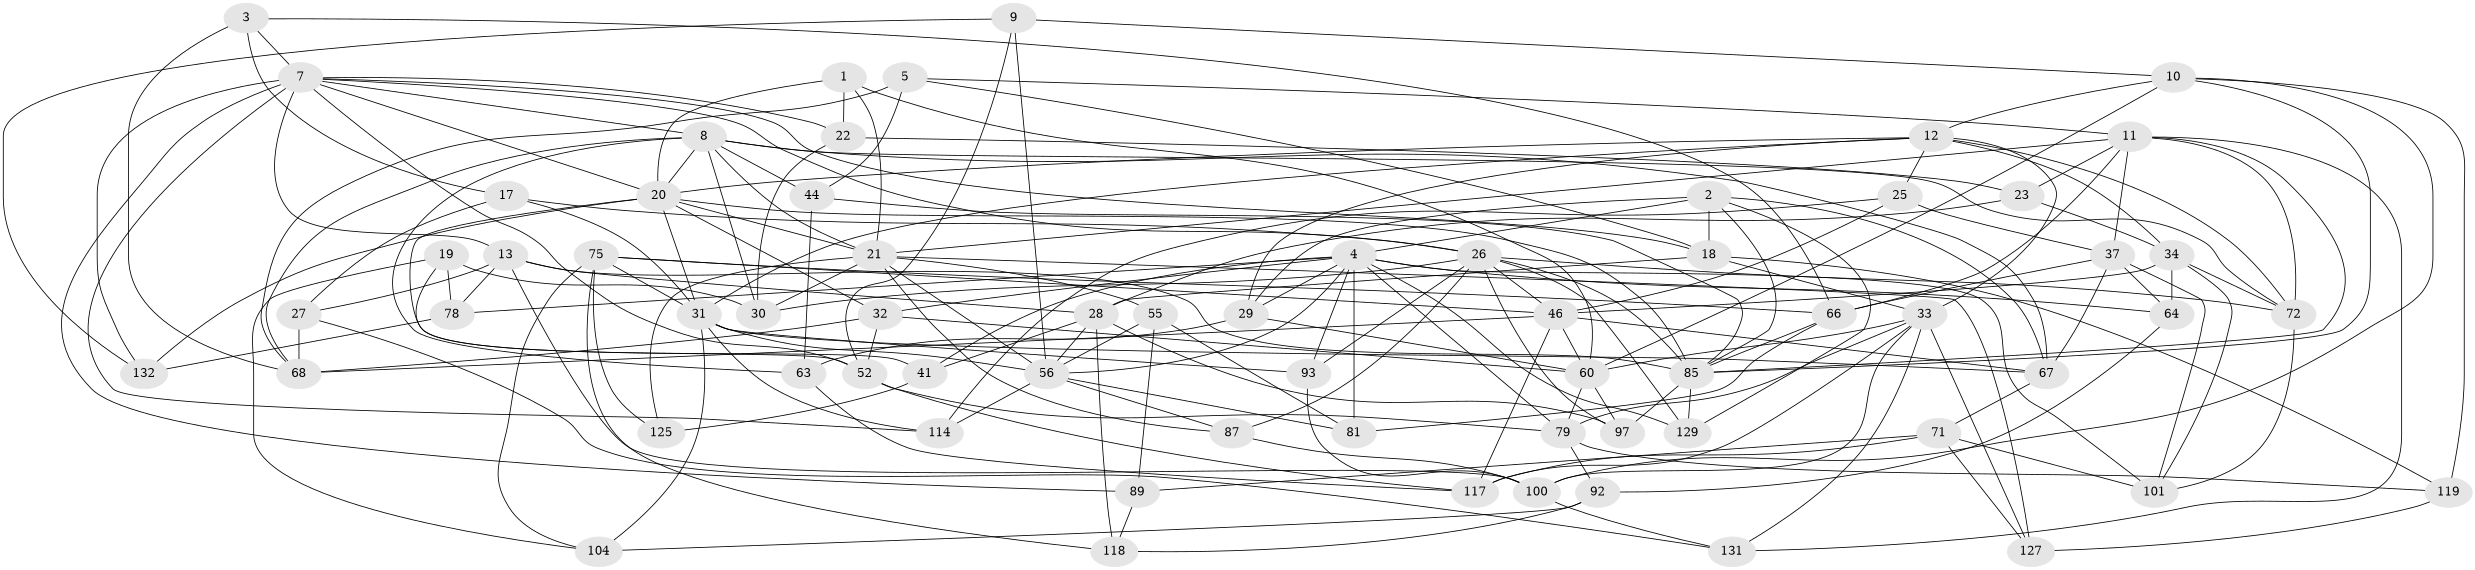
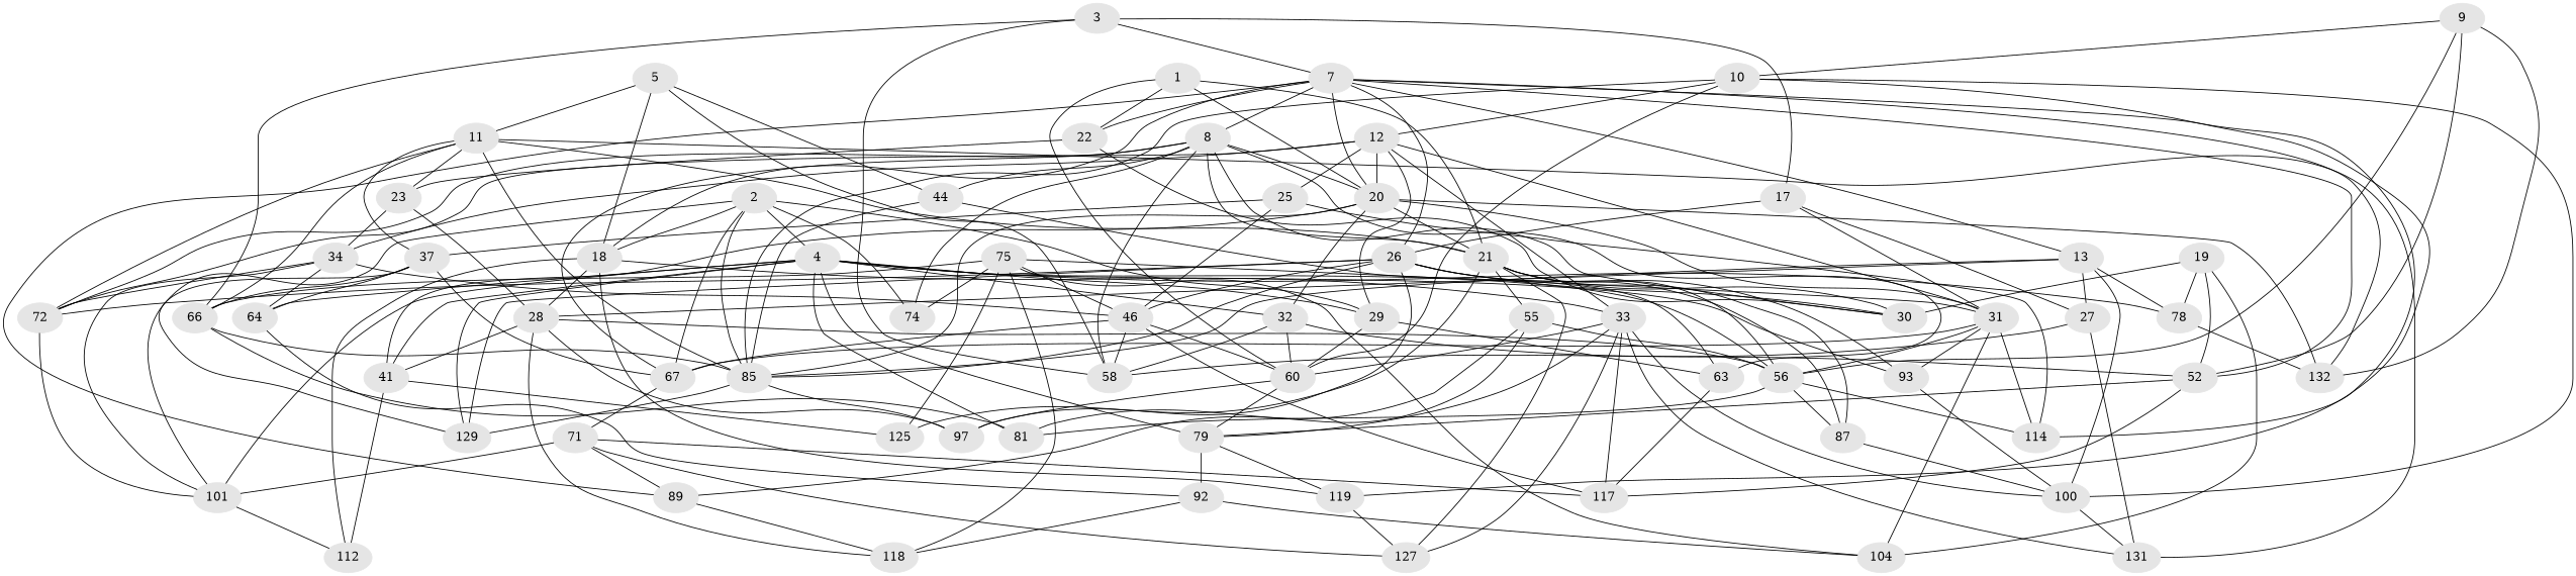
  graph {
    node [color=gray90 style=filled]
    20 [super="+76+116+58"]
    21 [super="+35+48+47"]
    85 [super="+105"]
    32
    41 [super="+73"]
    132
    31 [super="+86+40"]
    1
    22
    60 [super="+70"]
    56 [super="+137+77+90"]
    30 [super="+45"]
    125
    55
    87
    127
    23
    79 [super="+115"]
    97
    2 [super="+51"]
    4 [super="+6+50"]
    18 [super="+54+113"]
    29 [super="+121"]
    67 [super="+88"]
+   74
    129
    64
    78
    81
    93
    101 [super="+126"]
    119
    33 [super="+82"]
    28 [super="+80"]
+   112
    63
    71 [super="+98"]
    7 [super="+53+65"]
    8 [super="+38+57+62"]
    13 [super="+61"]
    26 [super="+109+91"]
    52 [super="+84"]
    n43 [label=89]
    114
    3
    17
    66 [super="+110"]
-   68 [super="+75"]
+   68 [super="+75" label=58]
    27
    92
    100 [super="+107"]
    11 [super="+14"]
    72 [super="+128"]
    37 [super="+42"]
    131
    5
    44
    46 [super="+69+96"]
    117 [super="+133"]
    118
    10 [super="+123+49"]
    12 [super="+43+16"]
    9
    25
    34 [super="+102"]
    104
    n67 [label=75 super="+24+99"]
    19
    20 -- 21
    20 -- 85
    20 -- 32
    20 -- 41
    20 -- 132
    20 -- 31
    21 -- 56
    21 -- 30 [weight=2]
    21 -- 125 [weight=2]
    21 -- 55
    21 -- 87
    21 -- 127
    85 -- 97
    85 -- 129
    32 -- 60
    32 -- 52
    32 -- 68
    41 -- 125
+   41 -- 112 [weight=2]
    31 -- 56
    31 -- 67
    31 -- 93
    31 -- 114
    31 -- 104
    1 -- 20
    1 -- 21
    1 -- 22
    1 -- 60
    22 -- 30
    22 -- 23
    60 -- 79
    60 -- 97
    56 -- 87
    56 -- 81
    56 -- 114
    55 -- 56
    55 -- 81
    55 -- n43
    87 -- 100
    23 -- 28
    23 -- 34
    79 -- 119
    79 -- 92
    2 -- 85
    2 -- 4
    2 -- 18
    2 -- 29 [weight=2]
    2 -- 67
+   2 -- 74
    2 -- 129
    4 -- 32
    4 -- 41
    4 -- 56
    4 -- 79
    4 -- 29
    4 -- 129
    4 -- 64
    4 -- 78
    4 -- 81
    4 -- 93
    4 -- 101
    18 -- 119
    18 -- 33
    18 -- 28 [weight=2]
+   18 -- 112
    29 -- 60
    29 -- 63
    67 -- 71
    64 -- 92
    78 -- 132
    93 -- 100
+   101 -- 112
    119 -- 127
    33 -- 60
    33 -- 127
    33 -- 79
    33 -- 100
    33 -- 131
    33 -- 117
    28 -- 41
    28 -- 56
    28 -- 97
    28 -- 118
    63 -- 117
    71 -- 127
    71 -- 101
    71 -- n43
    71 -- 117 [weight=2]
    7 -- 20
    7 -- 132
    7 -- 22
    7 -- 18
    7 -- 8
    7 -- 13
    7 -- 26
    7 -- 52
    7 -- n43
    7 -- 114
    8 -- 20
    8 -- 21
    8 -- 30
    8 -- 67
+   8 -- 74
    8 -- 63
    8 -- 68
    8 -- 72
    8 -- 44
    13 -- 85
    13 -- 78
    13 -- 28
    13 -- 27
    13 -- 100
    26 -- 85
    26 -- 30
    26 -- 87
    26 -- 97
    26 -- 129
    26 -- 93
    26 -- 72
    26 -- 46
    52 -- 79
    52 -- 117
    n43 -- 118
    3 -- 7
    3 -- 17
    3 -- 66
    3 -- 68
    17 -- 31
    17 -- 26
    17 -- 27
    66 -- 85
    66 -- 81
    27 -- 68
    27 -- 131
    92 -- 118
    92 -- 104
    100 -- 131
    11 -- 21
    11 -- 85
    11 -- 23
    11 -- 66
    11 -- 72
    11 -- 37
    11 -- 131
    72 -- 101
    37 -- 67
    37 -- 64
    37 -- 101
    37 -- 66
    5 -- 18
    5 -- 68
    5 -- 11
    5 -- 44
    44 -- 85
    44 -- 63
    46 -- 60
    46 -- 67
    46 -- 68
    46 -- 117
    10 -- 85
    10 -- 60
    10 -- 119
    10 -- 100
    10 -- 12
    12 -- 20
    12 -- 31
    12 -- 29
    12 -- 33
    12 -- 72
    12 -- 25
    12 -- 34 [weight=3]
    9 -- 132
    9 -- 56
    9 -- 52
    9 -- 10
    25 -- 114
    25 -- 37
    25 -- 46
    34 -- 64
    34 -- 101
    34 -- 72
    34 -- 46
    n67 -- 31
    n67 -- 125
+   n67 -- 74 [weight=2]
    n67 -- 66
    n67 -- 46
    n67 -- 118
    n67 -- 104
    19 -- 30
    19 -- 78
    19 -- 52
    19 -- 104
  }
